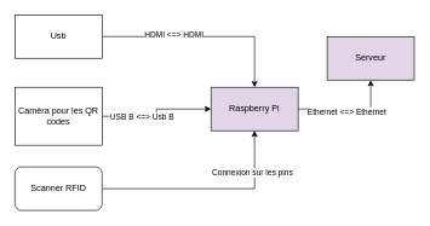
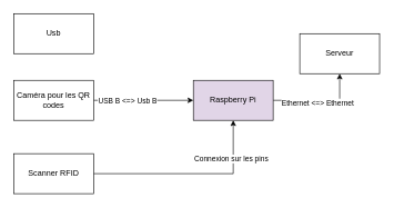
  <mxCell id="0" />
  <mxCell id="1" parent="0" />
  <mxCell id="2" style="edgeStyle=orthogonalEdgeStyle;rounded=0;orthogonalLoop=1;jettySize=auto;html=1;" edge="1" parent="1" source="4" target="14"><mxGeometry relative="1" as="geometry" /></mxCell>
  <mxCell id="3" value="Ethernet &amp;lt;=&amp;gt; Ethernet" style="edgeLabel;html=1;align=center;verticalAlign=middle;resizable=0;points=[];" vertex="1" connectable="0" parent="2"><mxGeometry x="-0.064" y="-3" relative="1" as="geometry"><mxPoint as="offset" /></mxGeometry></mxCell>
  <mxCell id="4" value="Raspberry Pi" style="rounded=0;whiteSpace=wrap;html=1;fillColor=#e1d5e7;" vertex="1" parent="1"><mxGeometry x="290" y="120" width="120" height="60" as="geometry" /></mxCell>
  <mxCell id="5" style="edgeStyle=orthogonalEdgeStyle;rounded=0;orthogonalLoop=1;jettySize=auto;html=1;" edge="1" parent="1" source="7" target="4"><mxGeometry relative="1" as="geometry" /></mxCell>
  <mxCell id="6" value="USB B &amp;lt;=&amp;gt; Usb B" style="edgeLabel;html=1;align=center;verticalAlign=middle;resizable=0;points=[];" vertex="1" connectable="0" parent="5"><mxGeometry x="-0.33" relative="1" as="geometry"><mxPoint as="offset" /></mxGeometry></mxCell>
- <mxCell id="7" value="Caméra pour les QR codes" style="rounded=0;whiteSpace=wrap;html=1;" vertex="1" parent="1"><mxGeometry x="20" y="120" width="120" height="80" as="geometry" /></mxCell>
- <mxCell id="8" style="edgeStyle=orthogonalEdgeStyle;rounded=0;orthogonalLoop=1;jettySize=auto;html=1;" edge="1" parent="1" source="10" target="4"><mxGeometry relative="1" as="geometry" /></mxCell>
- <mxCell id="9" value="HDMI &amp;lt;=&amp;gt; HDMI" style="edgeLabel;html=1;align=center;verticalAlign=middle;resizable=0;points=[];" vertex="1" connectable="0" parent="8"><mxGeometry x="-0.297" y="4" relative="1" as="geometry"><mxPoint as="offset" /></mxGeometry></mxCell>
+ <mxCell id="7" value="Caméra pour les QR codes" style="rounded=0;whiteSpace=wrap;html=1;" vertex="1" parent="1"><mxGeometry x="20" y="120" width="120" height="60" as="geometry" /></mxCell>
  <mxCell id="10" value="Usb" style="rounded=0;whiteSpace=wrap;html=1;" vertex="1" parent="1"><mxGeometry x="20" y="20" width="120" height="60" as="geometry" /></mxCell>
  <mxCell id="11" style="edgeStyle=orthogonalEdgeStyle;rounded=0;orthogonalLoop=1;jettySize=auto;html=1;" edge="1" parent="1" source="13" target="4"><mxGeometry relative="1" as="geometry" /></mxCell>
  <mxCell id="12" value="Connexion sur les pins" style="edgeLabel;html=1;align=center;verticalAlign=middle;resizable=0;points=[];" vertex="1" connectable="0" parent="11"><mxGeometry x="0.61" y="4" relative="1" as="geometry"><mxPoint as="offset" /></mxGeometry></mxCell>
- <mxCell id="13" value="Scanner RFID" style="whiteSpace=wrap;html=1;rounded=1;" vertex="1" parent="1"><mxGeometry x="20" y="230" width="120" height="60" as="geometry" /></mxCell>
- <mxCell id="14" value="Serveur" style="rounded=0;whiteSpace=wrap;html=1;fillColor=#e1d5e7;" vertex="1" parent="1"><mxGeometry x="450" y="50" width="120" height="60" as="geometry" /></mxCell>
+ <mxCell id="13" value="Scanner RFID" style="rounded=0;whiteSpace=wrap;html=1;" vertex="1" parent="1"><mxGeometry x="20" y="230" width="120" height="60" as="geometry" /></mxCell>
+ <mxCell id="14" value="Serveur" style="rounded=0;whiteSpace=wrap;html=1;" vertex="1" parent="1"><mxGeometry x="450" y="50" width="120" height="60" as="geometry" /></mxCell>
